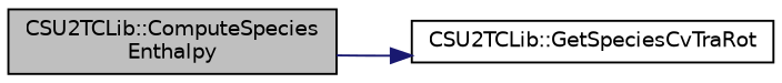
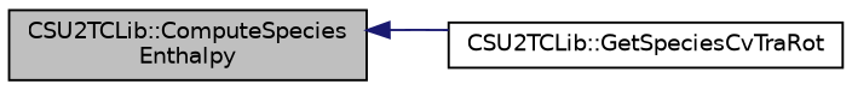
  digraph {
    rankdir=LR
    node [color=black fontname=Helvetica fontsize=10 shape=record style=filled]
    n1 [fillcolor=grey75 fontcolor=black height=0.2 label="CSU2TCLib::ComputeSpecies\lEnthalpy" width=0.4]
    n2 [fillcolor=white height=0.2 label="CSU2TCLib::GetSpeciesCvTraRot" width=0.4]
-   n1 -> n2 [color=midnightblue fontname=Helvetica fontsize=10 labelfontname=Helvetica labelfontsize=10 style=solid]
+   n2 -> n1 [color=midnightblue fontname=Helvetica fontsize=10 labelfontname=Helvetica labelfontsize=10 style=solid]
  }
